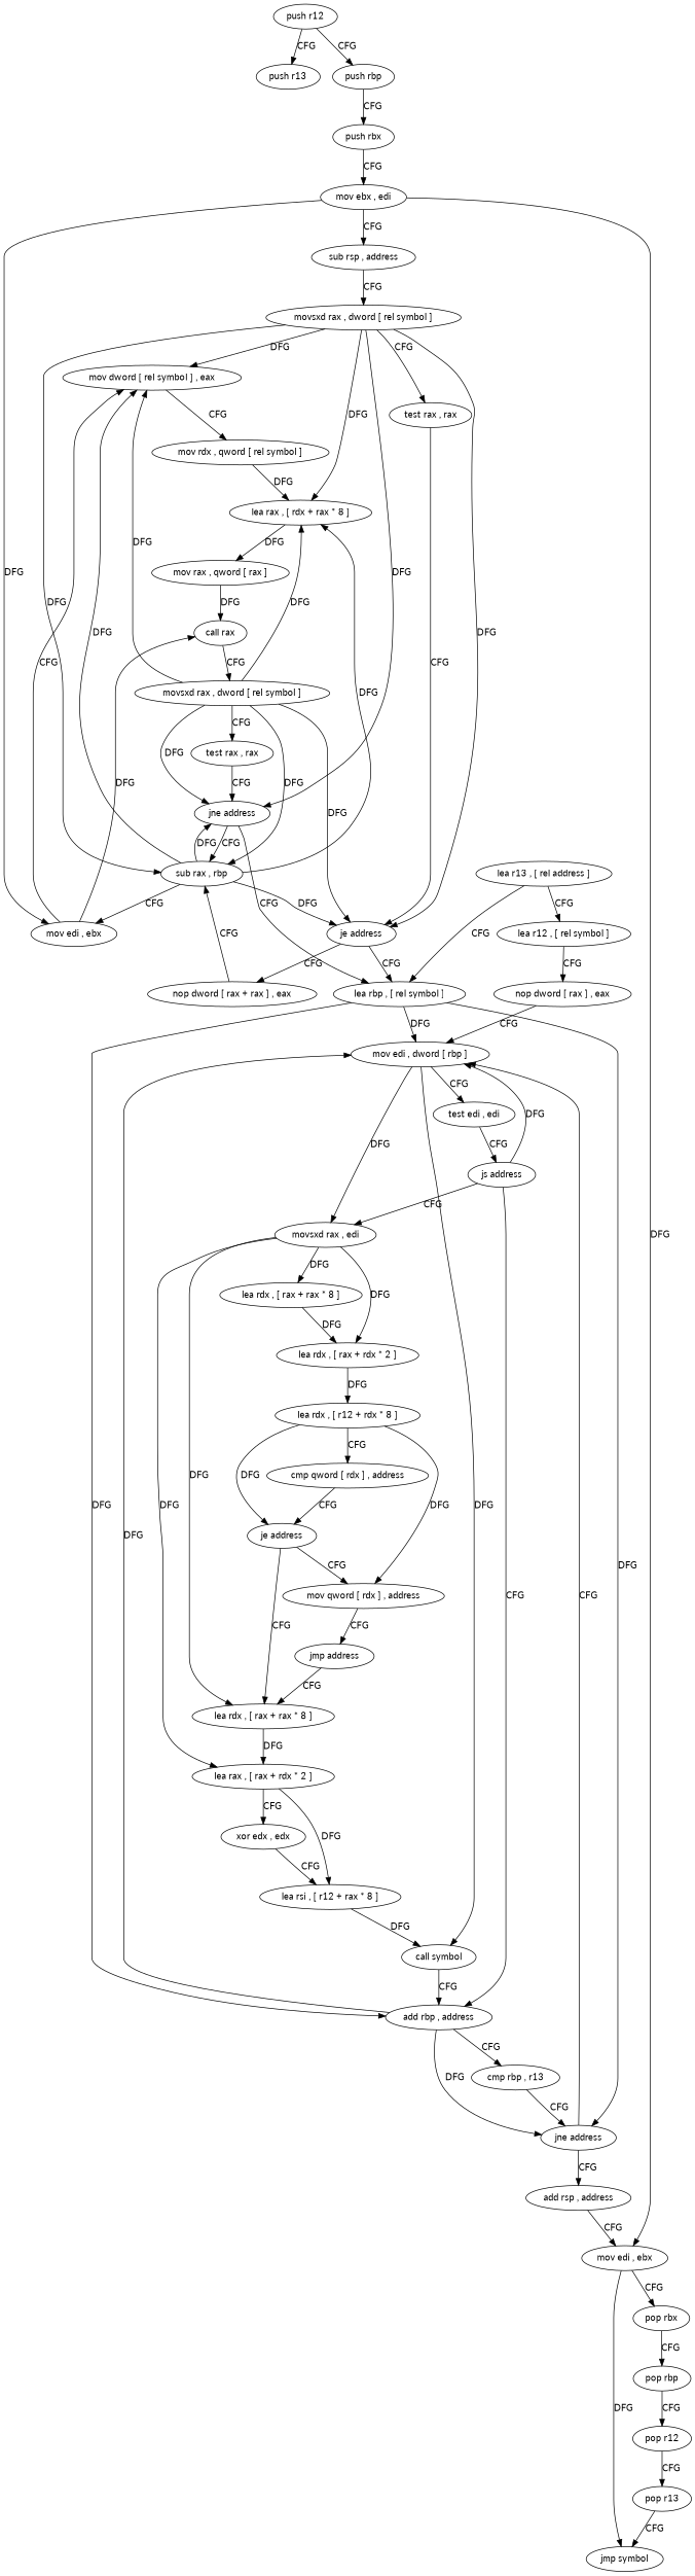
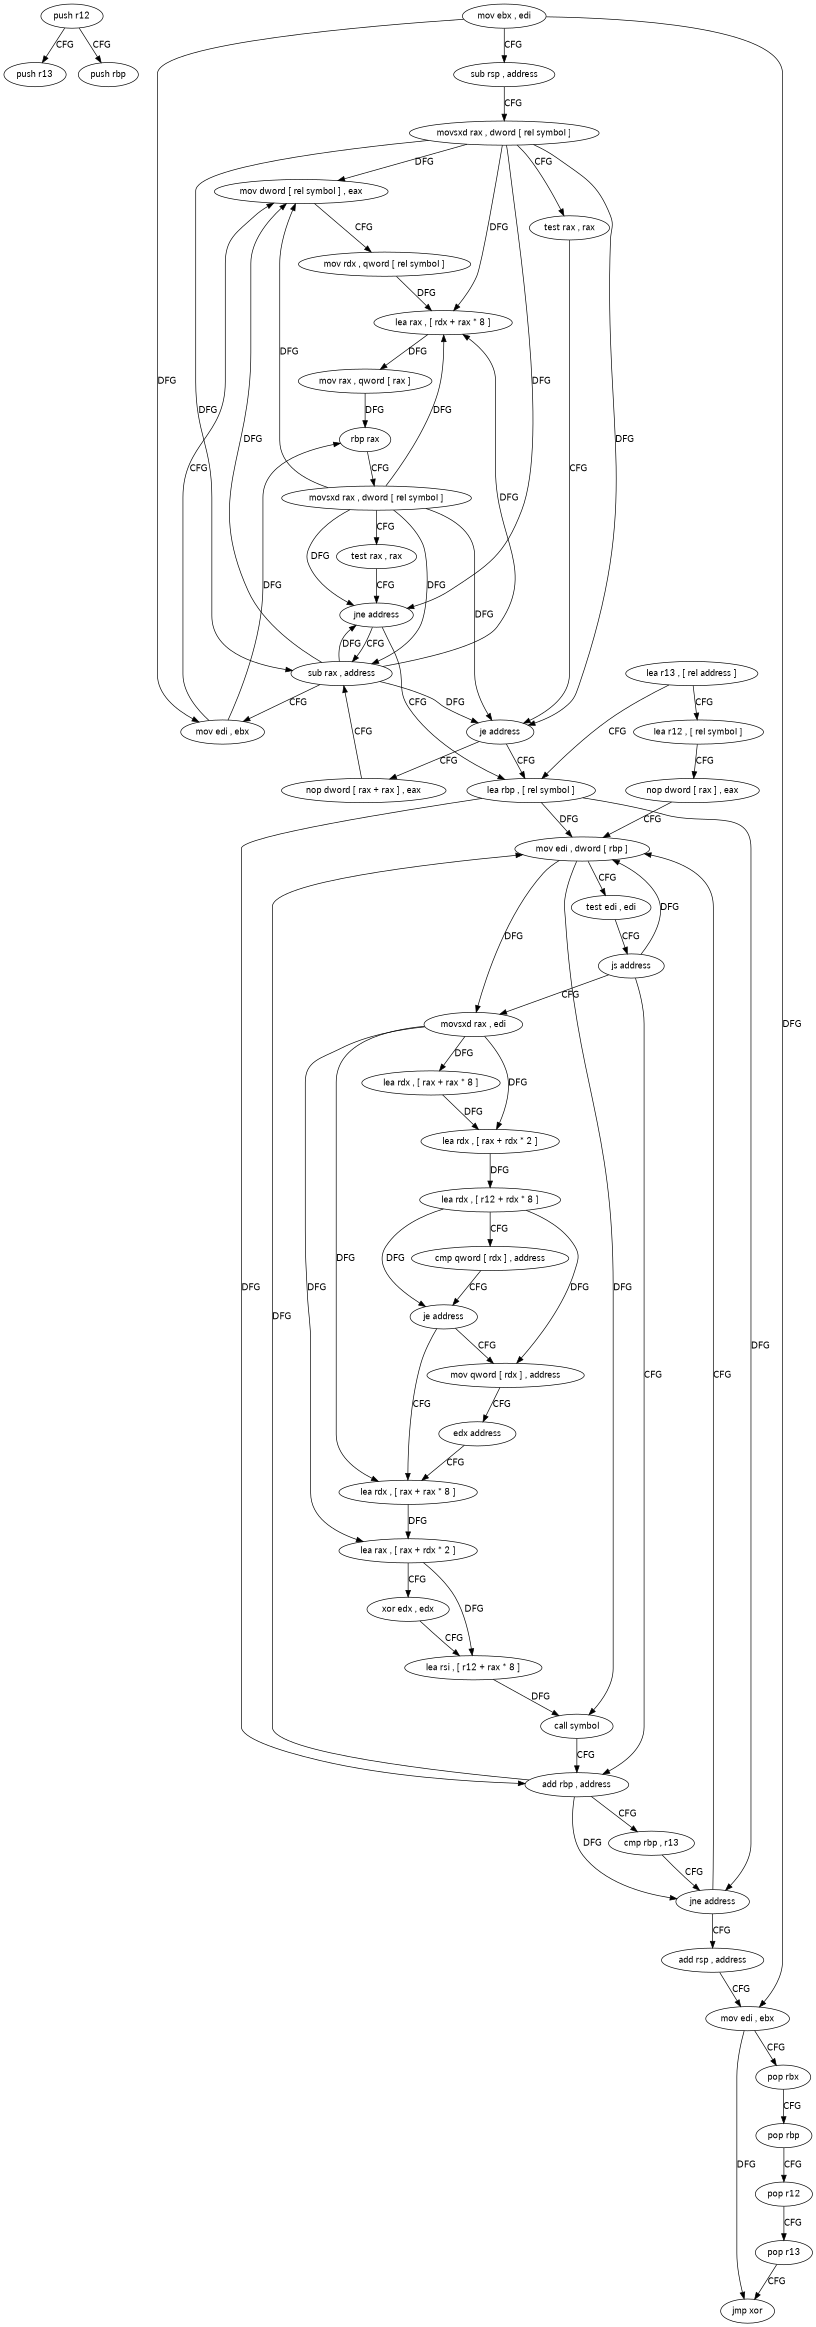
  digraph {
    fontname=Lato
    node [fontname=Lato]
    edge [fontname=Lato]
    n1 [label="push r13"]
    n2 [label="push r12"]
    n3 [label="push rbp"]
-   n4 [label="push rbx"]
    n5 [label="mov ebx , edi"]
    n6 [label="sub rsp , address"]
    n7 [label="mov edi , ebx"]
    n8 [label="mov edi , ebx"]
    n9 [label="movsxd rax , dword [ rel symbol ]"]
    n10 [label="mov dword [ rel symbol ] , eax"]
-   n11 [label="call rax"]
+   n11 [label="rbp rax"]
    n12 [label="pop rbx"]
-   n13 [label="jmp symbol"]
+   n13 [label="jmp xor"]
    n14 [label="test rax , rax"]
    n15 [label="je address"]
-   n16 [label="sub rax , rbp"]
+   n16 [label="sub rax , address"]
    n17 [label="lea rax , [ rdx + rax * 8 ]"]
    n18 [label="jne address"]
    n19 [label="lea rbp , [ rel symbol ]"]
    n20 [label="nop dword [ rax + rax ] , eax"]
    n21 [label="mov rdx , qword [ rel symbol ]"]
    n22 [label="mov rax , qword [ rax ]"]
    n23 [label="mov edi , dword [ rbp ]"]
    n24 [label="add rbp , address"]
    n25 [label="jne address"]
    n26 [label="lea r13 , [ rel address ]"]
    n27 [label="lea r12 , [ rel symbol ]"]
    n28 [label="movsxd rax , edi"]
    n29 [label="test edi , edi"]
    n30 [label="call symbol"]
    n31 [label="cmp rbp , r13"]
    n32 [label="add rsp , address"]
    n33 [label="nop dword [ rax ] , eax"]
    n34 [label="lea rdx , [ rax + rax * 8 ]"]
    n35 [label="lea rdx , [ rax + rdx * 2 ]"]
    n36 [label="lea rdx , [ rax + rax * 8 ]"]
    n37 [label="lea rax , [ rax + rdx * 2 ]"]
    n38 [label="js address"]
    n39 [label="lea rdx , [ r12 + rdx * 8 ]"]
    n40 [label="xor edx , edx"]
    n41 [label="lea rsi , [ r12 + rax * 8 ]"]
    n42 [label="cmp qword [ rdx ] , address"]
    n43 [label="je address"]
    n44 [label="mov qword [ rdx ] , address"]
-   n45 [label="jmp address"]
+   n45 [label="edx address"]
    n46 [label="movsxd rax , dword [ rel symbol ]"]
    n47 [label="test rax , rax"]
    n48 [label="pop rbp"]
    n49 [label="pop r12"]
    n50 [label="pop r13"]
    n2 -> n1 [label=CFG]
    n2 -> n3 [label=CFG]
-   n3 -> n4 [label=CFG]
-   n4 -> n5 [label=CFG]
    n5 -> n6 [label=CFG]
    n5 -> n7 [label=DFG]
    n5 -> n8 [label=DFG]
    n6 -> n9 [label=CFG]
    n7 -> n10 [label=CFG]
    n7 -> n11 [label=DFG]
    n8 -> n12 [label=CFG]
    n8 -> n13 [label=DFG]
    n9 -> n10 [label=DFG]
    n9 -> n14 [label=CFG]
    n9 -> n15 [label=DFG]
    n9 -> n16 [label=DFG]
    n9 -> n17 [label=DFG]
    n9 -> n18 [label=DFG]
    n10 -> n21 [label=CFG]
    n11 -> n46 [label=CFG]
    n12 -> n48 [label=CFG]
    n14 -> n15 [label=CFG]
    n15 -> n19 [label=CFG]
    n15 -> n20 [label=CFG]
    n16 -> n7 [label=CFG]
    n16 -> n10 [label=DFG]
    n16 -> n15 [label=DFG]
    n16 -> n17 [label=DFG]
    n16 -> n18 [label=DFG]
    n17 -> n22 [label=DFG]
    n18 -> n16 [label=CFG]
    n18 -> n19 [label=CFG]
    n19 -> n23 [label=DFG]
    n19 -> n24 [label=DFG]
    n19 -> n25 [label=DFG]
    n20 -> n16 [label=CFG]
    n21 -> n17 [label=DFG]
    n22 -> n11 [label=DFG]
    n23 -> n28 [label=DFG]
    n23 -> n29 [label=CFG]
    n23 -> n30 [label=DFG]
    n24 -> n23 [label=DFG]
    n24 -> n25 [label=DFG]
    n24 -> n31 [label=CFG]
    n25 -> n23 [label=CFG]
    n25 -> n32 [label=CFG]
    n26 -> n19 [label=CFG]
    n26 -> n27 [label=CFG]
    n27 -> n33 [label=CFG]
    n28 -> n34 [label=DFG]
    n28 -> n35 [label=DFG]
    n28 -> n36 [label=DFG]
    n28 -> n37 [label=DFG]
    n29 -> n38 [label=CFG]
    n30 -> n24 [label=CFG]
    n31 -> n25 [label=CFG]
    n32 -> n8 [label=CFG]
    n33 -> n23 [label=CFG]
    n34 -> n35 [label=DFG]
    n35 -> n39 [label=DFG]
    n36 -> n37 [label=DFG]
    n37 -> n40 [label=CFG]
    n37 -> n41 [label=DFG]
    n38 -> n23 [label=DFG]
    n38 -> n24 [label=CFG]
    n38 -> n28 [label=CFG]
    n39 -> n42 [label=CFG]
    n39 -> n43 [label=DFG]
    n39 -> n44 [label=DFG]
    n40 -> n41 [label=CFG]
    n41 -> n30 [label=DFG]
    n42 -> n43 [label=CFG]
    n43 -> n36 [label=CFG]
    n43 -> n44 [label=CFG]
    n44 -> n45 [label=CFG]
    n45 -> n36 [label=CFG]
    n46 -> n10 [label=DFG]
    n46 -> n15 [label=DFG]
    n46 -> n16 [label=DFG]
    n46 -> n17 [label=DFG]
    n46 -> n18 [label=DFG]
    n46 -> n47 [label=CFG]
    n47 -> n18 [label=CFG]
    n48 -> n49 [label=CFG]
    n49 -> n50 [label=CFG]
    n50 -> n13 [label=CFG]
  }
